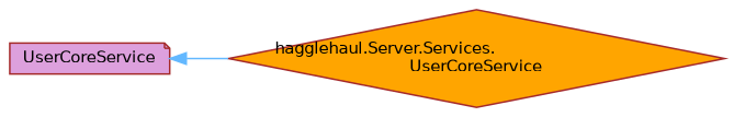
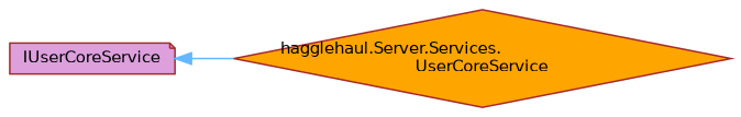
  digraph {
    rankdir=LR
    node [color=brown fontname=Helvetica fontsize=10 style=filled]
    n1 [fillcolor=orange fontcolor=black height=0.2 label="hagglehaul.Server.Services.\lUserCoreService" shape=diamond width=0.4]
-   n2 [fillcolor=plum height=0.2 label=UserCoreService shape=note width=0.4]
+   n2 [fillcolor=plum height=0.2 label=IUserCoreService shape=note width=0.4]
    n2 -> n1 [color=steelblue1 dir=back fontname=Helvetica fontsize=10 labelfontname=Helvetica labelfontsize=10 style=solid]
  }
